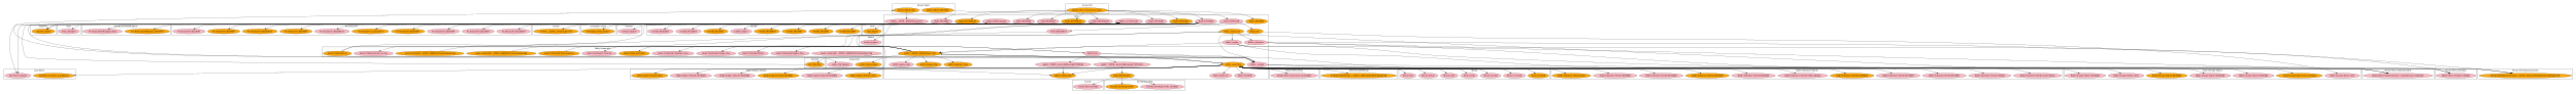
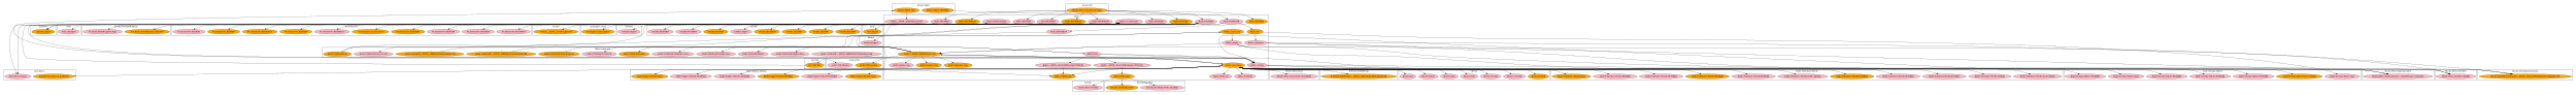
  digraph {
    fontname="Noto Serif"
    node [fillcolor=lightpink fontname="Noto Serif" style=filled]
    edge [fontname="Noto Serif"]
    "Hailo::Tokenizer::Words::BEGIN@7"
    "Hailo::Tokenizer::Words::make_tokens"
    "Hailo::Tokenizer::Words::CORE:regcomp"
    "Hailo::Tokenizer::Words::BEGIN@8"
    "Hailo::Tokenizer::Words::BEGIN@9" [fillcolor=orange]
    "Hailo::Tokenizer::Words::BEGIN@6"
    "Hailo::Tokenizer::Words::BEGIN@5"
    "Hailo::Tokenizer::Words::meta" [fillcolor=orange]
    "Hailo::Tokenizer::Words::CORE:qr"
    "Hailo::Tokenizer::Words::BEGIN@4"
    "Hailo::Tokenizer::Words::BEGIN@3" [fillcolor=orange]
    "Mouse::Meta::Attribute::builder"
    "Encode::find_encoding"
    "Mouse::Meta::Class::make_immutable"
    "strict::unimport"
    n16 [label="Encode::Encoding::needs_encoding"]
    "Encode::Encoding::renew" [fillcolor=orange]
    "Mouse::Util::TypeConstraints::__ANON__[Mouse/Util/TypeConstraints.pm:217]" [fillcolor=orange]
    "IO::Interactive::BEGIN@37"
    "IO::Interactive::BEGIN@3"
    "IO::Interactive::BEGIN@6"
    "IO::Interactive::BEGIN@76" [fillcolor=orange]
    "IO::Interactive::is_interactive" [fillcolor=orange]
    "IO::Interactive::BEGIN@115"
    "IO::Interactive::BEGIN@8" [fillcolor=orange]
    "IO::Interactive::BEGIN@123" [fillcolor=orange]
    "IO::Interactive::BEGIN@7" [fillcolor=orange]
    "IO::Interactive::BEGIN@5"
    "version::__ANON__[version.pm:151]" [fillcolor=orange]
    "constant::import"
    "Exporter::import" [fillcolor=orange]
    "B::Hooks::EndOfScope::__ANON__[B/Hooks/EndOfScope.pm:26]" [fillcolor=orange]
    "Hailo::Engine::Default::learn" [fillcolor=orange]
    "Hailo::Engine::Default::BEGIN@6"
    "Hailo::Engine::Default::BEGIN@4"
    "Hailo::Engine::Default::meta" [fillcolor=orange]
    "Hailo::Engine::Default::BEGIN@3"
    "Hailo::Engine::Default::BEGIN@5" [fillcolor=orange]
    "Hailo::Storage::SQLite::BEGIN@3"
    "Hailo::Storage::SQLite::BEGIN@5"
    "Hailo::Storage::SQLite::BEGIN@4"
-   "Hailo::Storage::SQLite::BEGIN@6" [fillcolor=orange]
+   "Hailo::Storage::SQLite::BEGIN@6"
    "Hailo::Storage::SQLite::save"
    "Hailo::Storage::SQLite::meta"
    "Hailo::Storage::SQLite::start_training" [fillcolor=orange]
    "List::Util::first" [fillcolor=orange]
    "feature::import"
    "autodie::BEGIN@6" [fillcolor=orange]
    "autodie::BEGIN@3" [fillcolor=orange]
    "autodie::BEGIN@4" [fillcolor=orange]
    "autodie::BEGIN@35" [fillcolor=orange]
    "autodie::import"
    "autodie::BEGIN@2" [fillcolor=orange]
    "autodie::BEGIN@10"
    "autodie::BEGIN@14"
    "Mouse::Meta::TypeConstraint::_compiled_type_constraint"
    "Any::Moose::import"
    "Any::Moose::moose_is_preferred" [fillcolor=orange]
    "Scalar::Util::blessed"
    "Scalar::Util::weaken" [fillcolor=orange]
    "Hailo::BEGIN@7"
    "Hailo::CORE:regcomp"
    "Hailo::engine_args"
    "Hailo::__ANON__[lib/Hailo.pm:111]"
-   "Hailo::CORE:open" [fillcolor=orange label="Hailo::BEGIN:open"]
+   "Hailo::CORE:open" [fillcolor=orange]
    "Hailo::__ANON__[(eval 29)[Fatal.pm:1102]:127]"
    "Hailo::PLUGINS"
    "Hailo::BEGIN@123" [fillcolor=orange]
    "Hailo::__ANON__[lib/Hailo.pm:170]" [fillcolor=orange]
    "Hailo::BEGIN@3.8"
    "Hailo::_learn_one" [fillcolor=orange]
    "Hailo::CORE:sort"
    "Hailo::train"
    "Hailo::storage_args" [fillcolor=orange]
    "Hailo::BEGIN@178"
    "Hailo::_is_interactive"
    "Hailo::tokenizer_args" [fillcolor=orange]
    "Hailo::BEGIN@6.10" [fillcolor=orange]
    "Hailo::BEGIN@9"
    "Hailo::BEGIN@11" [fillcolor=orange]
    "Hailo::_storage"
    "Hailo::DEMOLISH"
    "Hailo::BEGIN@8"
    "Hailo::BEGIN@4"
    "Hailo::__ANON__[(eval 30)[Fatal.pm:1188]:47]"
    "Hailo::_new_class" [fillcolor=orange]
    "Hailo::_tokenizer"
    "Hailo::_engine"
    "Hailo::BEGIN@5"
    "Hailo::save" [fillcolor=orange]
    "Hailo::BEGIN@3" [fillcolor=orange]
    "Hailo::CORE:match" [fillcolor=orange]
    "Mouse::extends" [fillcolor=orange]
    "Mouse::override"
    "Mouse::around"
    "Mouse::with"
    "Mouse::after"
    "Mouse::before"
    "Mouse::has"
    "Mouse::Object::new" [fillcolor=orange]
    "Mouse::Object::DESTROY" [fillcolor=orange]
    "Tie::Hash::NamedCapture::TIEHASH" [fillcolor=orange]
    "Tie::Hash::NamedCapture::flags"
    "Mouse::Util::_try_load_one_class" [fillcolor=orange]
    "Fatal::import" [fillcolor=orange]
    "namespace::clean::import" [fillcolor=orange]
    "Hailo::Command::__ANON__[lib/Hailo/Command.pm:59]" [fillcolor=orange]
    "Hailo::Command::storage_class"
    "Hailo::Command::order" [fillcolor=orange]
    "Hailo::Command::__ANON__[lib/Hailo/Command.pm:234]"
    "Hailo::Command::_train_fh"
    "Hailo::Command::tokenizer_class"
    "Hailo::Command::train_progress" [fillcolor=orange]
    "Hailo::Command::engine_class"
    "Hailo::Command::__ANON__[lib/Hailo/Command.pm:298]" [fillcolor=orange]
    "Hailo::Command::save_on_exit"
    "Hailo::Command::brain"
    "Hailo::Command::run" [fillcolor=orange]
    subgraph cluster_1 {
      label="Hailo::Tokenizer::Words"
      "Hailo::Tokenizer::Words::BEGIN@7"
      "Hailo::Tokenizer::Words::make_tokens"
      "Hailo::Tokenizer::Words::CORE:regcomp"
      "Hailo::Tokenizer::Words::BEGIN@8"
      "Hailo::Tokenizer::Words::BEGIN@9"
      "Hailo::Tokenizer::Words::BEGIN@6"
      "Hailo::Tokenizer::Words::BEGIN@5"
      "Hailo::Tokenizer::Words::meta"
      "Hailo::Tokenizer::Words::CORE:qr"
      "Hailo::Tokenizer::Words::BEGIN@4"
      "Hailo::Tokenizer::Words::BEGIN@3"
    }
    subgraph cluster_2 {
      label="Mouse::Meta::Attribute"
      "Mouse::Meta::Attribute::builder"
    }
    subgraph cluster_3 {
      label=Encode
      "Encode::find_encoding"
    }
    subgraph cluster_4 {
      label="Mouse::Meta::Class"
      "Mouse::Meta::Class::make_immutable"
    }
    subgraph cluster_5 {
      label="strict"
      "strict::unimport"
    }
    subgraph cluster_6 {
      label="Encode::Encoding"
      n16
      "Encode::Encoding::renew"
    }
    subgraph cluster_7 {
      label="Mouse::Util::TypeConstraints"
      "Mouse::Util::TypeConstraints::__ANON__[Mouse/Util/TypeConstraints.pm:217]"
    }
    subgraph cluster_8 {
      label="IO::Interactive"
      "IO::Interactive::BEGIN@37"
      "IO::Interactive::BEGIN@3"
      "IO::Interactive::BEGIN@6"
      "IO::Interactive::BEGIN@76"
      "IO::Interactive::is_interactive"
      "IO::Interactive::BEGIN@115"
      "IO::Interactive::BEGIN@8"
      "IO::Interactive::BEGIN@123"
      "IO::Interactive::BEGIN@7"
      "IO::Interactive::BEGIN@5"
    }
    subgraph cluster_9 {
      label=version
      "version::__ANON__[version.pm:151]"
    }
    subgraph cluster_10 {
      label=constant
      "constant::import"
    }
    subgraph cluster_11 {
      label=Exporter
      "Exporter::import"
    }
    subgraph cluster_12 {
      label="B::Hooks::EndOfScope"
      "B::Hooks::EndOfScope::__ANON__[B/Hooks/EndOfScope.pm:26]"
    }
    subgraph cluster_13 {
      label="Hailo::Engine::Default"
      "Hailo::Engine::Default::learn"
      "Hailo::Engine::Default::BEGIN@6"
      "Hailo::Engine::Default::BEGIN@4"
      "Hailo::Engine::Default::meta"
      "Hailo::Engine::Default::BEGIN@3"
      "Hailo::Engine::Default::BEGIN@5"
    }
    subgraph cluster_14 {
      label="Hailo::Storage::SQLite"
      "Hailo::Storage::SQLite::BEGIN@3"
      "Hailo::Storage::SQLite::BEGIN@5"
      "Hailo::Storage::SQLite::BEGIN@4"
      "Hailo::Storage::SQLite::BEGIN@6"
      "Hailo::Storage::SQLite::save"
      "Hailo::Storage::SQLite::meta"
      "Hailo::Storage::SQLite::start_training"
    }
    subgraph cluster_15 {
      label="List::Util"
      "List::Util::first"
    }
    subgraph cluster_16 {
      label=feature
      "feature::import"
    }
    subgraph cluster_17 {
      label=autodie
      "autodie::BEGIN@6"
      "autodie::BEGIN@3"
      "autodie::BEGIN@4"
      "autodie::BEGIN@35"
      "autodie::import"
      "autodie::BEGIN@2"
      "autodie::BEGIN@10"
      "autodie::BEGIN@14"
    }
    subgraph cluster_18 {
      label="Mouse::Meta::TypeConstraint"
      "Mouse::Meta::TypeConstraint::_compiled_type_constraint"
    }
    subgraph cluster_19 {
      label="Any::Moose"
      "Any::Moose::import"
      "Any::Moose::moose_is_preferred"
    }
    subgraph cluster_20 {
      label="Scalar::Util"
      "Scalar::Util::blessed"
      "Scalar::Util::weaken"
    }
    subgraph cluster_21 {
      label=Hailo
      "Hailo::BEGIN@7"
      "Hailo::CORE:regcomp"
      "Hailo::engine_args"
      "Hailo::__ANON__[lib/Hailo.pm:111]"
      "Hailo::CORE:open"
      "Hailo::__ANON__[(eval 29)[Fatal.pm:1102]:127]"
      "Hailo::PLUGINS"
      "Hailo::BEGIN@123"
      "Hailo::__ANON__[lib/Hailo.pm:170]"
      "Hailo::BEGIN@3.8"
      "Hailo::_learn_one"
      "Hailo::CORE:sort"
      "Hailo::train"
      "Hailo::storage_args"
      "Hailo::BEGIN@178"
      "Hailo::_is_interactive"
      "Hailo::tokenizer_args"
      "Hailo::BEGIN@6.10"
      "Hailo::BEGIN@9"
      "Hailo::BEGIN@11"
      "Hailo::_storage"
      "Hailo::DEMOLISH"
      "Hailo::BEGIN@8"
      "Hailo::BEGIN@4"
      "Hailo::__ANON__[(eval 30)[Fatal.pm:1188]:47]"
      "Hailo::_new_class"
      "Hailo::_tokenizer"
      "Hailo::_engine"
      "Hailo::BEGIN@5"
      "Hailo::save"
      "Hailo::BEGIN@3"
      "Hailo::CORE:match"
    }
    subgraph cluster_22 {
      label=Mouse
      "Mouse::extends"
      "Mouse::override"
      "Mouse::around"
      "Mouse::with"
      "Mouse::after"
      "Mouse::before"
      "Mouse::has"
    }
    subgraph cluster_23 {
      label="Mouse::Object"
      "Mouse::Object::new"
      "Mouse::Object::DESTROY"
    }
    subgraph cluster_24 {
      label="Tie::Hash::NamedCapture"
      "Tie::Hash::NamedCapture::TIEHASH"
      "Tie::Hash::NamedCapture::flags"
    }
    subgraph cluster_25 {
      label="Mouse::Util"
      "Mouse::Util::_try_load_one_class"
    }
    subgraph cluster_26 {
      label=Fatal
      "Fatal::import"
    }
    subgraph cluster_27 {
      label="namespace::clean"
      "namespace::clean::import"
    }
    subgraph cluster_28 {
      label="Hailo::Command"
      "Hailo::Command::__ANON__[lib/Hailo/Command.pm:59]"
      "Hailo::Command::storage_class"
      "Hailo::Command::order"
      "Hailo::Command::__ANON__[lib/Hailo/Command.pm:234]"
      "Hailo::Command::_train_fh"
      "Hailo::Command::tokenizer_class"
      "Hailo::Command::train_progress"
      "Hailo::Command::engine_class"
      "Hailo::Command::__ANON__[lib/Hailo/Command.pm:298]"
      "Hailo::Command::save_on_exit"
      "Hailo::Command::brain"
      "Hailo::Command::run"
    }
    "List::Util::first" -> "Hailo::CORE:regcomp"
    "List::Util::first" -> "Hailo::CORE:match"
    "Hailo::BEGIN@7" -> "Exporter::import"
    "Hailo::CORE:open" -> "Encode::find_encoding"
    "Hailo::CORE:open" -> n16
    "Hailo::CORE:open" -> "Encode::Encoding::renew"
    "Hailo::__ANON__[(eval 29)[Fatal.pm:1102]:127]" -> "Hailo::CORE:open"
    "Hailo::BEGIN@123" -> "strict::unimport"
    "Hailo::__ANON__[lib/Hailo.pm:170]" -> "Scalar::Util::weaken"
    "Hailo::__ANON__[lib/Hailo.pm:170]" -> "Hailo::engine_args"
    "Hailo::__ANON__[lib/Hailo.pm:170]" -> "Hailo::storage_args"
    "Hailo::__ANON__[lib/Hailo.pm:170]" -> "Hailo::tokenizer_args"
    "Hailo::__ANON__[lib/Hailo.pm:170]" -> "Hailo::_storage"
    "Hailo::__ANON__[lib/Hailo.pm:170]" -> "Hailo::_new_class"
    "Hailo::__ANON__[lib/Hailo.pm:170]" -> "Hailo::Command::storage_class"
    "Hailo::__ANON__[lib/Hailo.pm:170]" -> "Hailo::Command::order"
    "Hailo::__ANON__[lib/Hailo.pm:170]" -> "Hailo::Command::tokenizer_class"
    "Hailo::__ANON__[lib/Hailo.pm:170]" -> "Hailo::Command::engine_class"
    "Hailo::__ANON__[lib/Hailo.pm:170]" -> "Hailo::Command::brain"
    "Hailo::BEGIN@3.8" -> "feature::import"
    "Hailo::_learn_one" -> "Hailo::Tokenizer::Words::make_tokens"
    "Hailo::_learn_one" -> "Hailo::Engine::Default::learn"
-   "Hailo::_learn_one" -> "Hailo::_tokenizer"
+   "Hailo::save" -> "Hailo::_tokenizer"
    "Hailo::_learn_one" -> "Hailo::_engine"
    "Hailo::train" -> "Hailo::Storage::SQLite::start_training"
    "Hailo::train" -> "Hailo::__ANON__[(eval 29)[Fatal.pm:1102]:127]"
    "Hailo::train" -> "Hailo::_storage"
    "Hailo::train" -> "Hailo::__ANON__[(eval 30)[Fatal.pm:1188]:47]"
    "Hailo::train" -> "Hailo::Command::_train_fh"
    "Hailo::BEGIN@178" -> "Tie::Hash::NamedCapture::TIEHASH"
    "Hailo::BEGIN@178" -> "Tie::Hash::NamedCapture::flags"
    "Hailo::_is_interactive" -> "IO::Interactive::BEGIN@37"
    "Hailo::_is_interactive" -> "IO::Interactive::BEGIN@3"
    "Hailo::_is_interactive" -> "IO::Interactive::BEGIN@6"
    "Hailo::_is_interactive" -> "IO::Interactive::BEGIN@76"
    "Hailo::_is_interactive" -> "IO::Interactive::is_interactive"
    "Hailo::_is_interactive" -> "IO::Interactive::BEGIN@115"
    "Hailo::_is_interactive" -> "IO::Interactive::BEGIN@8"
    "Hailo::_is_interactive" -> "IO::Interactive::BEGIN@123"
    "Hailo::_is_interactive" -> "IO::Interactive::BEGIN@7"
    "Hailo::_is_interactive" -> "IO::Interactive::BEGIN@5"
    "Hailo::_is_interactive" -> "version::__ANON__[version.pm:151]"
    "Hailo::BEGIN@6.10" -> "Any::Moose::import"
    "Hailo::BEGIN@9" -> "namespace::clean::import"
    "Hailo::BEGIN@11" -> "constant::import"
    "Hailo::_storage" -> "Mouse::Meta::Attribute::builder"
    "Hailo::_storage" -> "Mouse::Util::TypeConstraints::__ANON__[Mouse/Util/TypeConstraints.pm:217]"
    "Hailo::_storage" -> "Mouse::Meta::TypeConstraint::_compiled_type_constraint"
    "Hailo::_storage" -> "Hailo::__ANON__[lib/Hailo.pm:170]"
    "Hailo::DEMOLISH" -> "Scalar::Util::blessed"
    "Hailo::DEMOLISH" -> "Hailo::save"
    "Hailo::DEMOLISH" -> "Hailo::Command::save_on_exit"
    "Hailo::BEGIN@8" -> "Exporter::import"
    "Hailo::BEGIN@4" -> "autodie::BEGIN@6"
    "Hailo::BEGIN@4" -> "autodie::BEGIN@3"
    "Hailo::BEGIN@4" -> "autodie::BEGIN@4"
    "Hailo::BEGIN@4" -> "autodie::BEGIN@35"
    "Hailo::BEGIN@4" -> "autodie::import"
    "Hailo::BEGIN@4" -> "autodie::BEGIN@2"
    "Hailo::BEGIN@4" -> "autodie::BEGIN@10"
    "Hailo::BEGIN@4" -> "autodie::BEGIN@14"
    "Hailo::BEGIN@4" -> "Fatal::import"
    "Hailo::__ANON__[(eval 30)[Fatal.pm:1188]:47]" -> "Hailo::CORE:match"
    "Hailo::_new_class" -> "Hailo::Tokenizer::Words::BEGIN@7"
    "Hailo::_new_class" -> "Hailo::Tokenizer::Words::CORE:regcomp"
    "Hailo::_new_class" -> "Hailo::Tokenizer::Words::BEGIN@8"
    "Hailo::_new_class" -> "Hailo::Tokenizer::Words::BEGIN@9"
    "Hailo::_new_class" -> "Hailo::Tokenizer::Words::BEGIN@6"
    "Hailo::_new_class" -> "Hailo::Tokenizer::Words::BEGIN@5"
    "Hailo::_new_class" -> "Hailo::Tokenizer::Words::meta"
    "Hailo::_new_class" -> "Hailo::Tokenizer::Words::CORE:qr"
    "Hailo::_new_class" -> "Hailo::Tokenizer::Words::BEGIN@4"
    "Hailo::_new_class" -> "Hailo::Tokenizer::Words::BEGIN@3"
    "Hailo::_new_class" -> "Mouse::Meta::Class::make_immutable"
    "Hailo::_new_class" -> "B::Hooks::EndOfScope::__ANON__[B/Hooks/EndOfScope.pm:26]"
    "Hailo::_new_class" -> "Hailo::Engine::Default::BEGIN@6"
    "Hailo::_new_class" -> "Hailo::Engine::Default::BEGIN@4"
    "Hailo::_new_class" -> "Hailo::Engine::Default::meta"
    "Hailo::_new_class" -> "Hailo::Engine::Default::BEGIN@3"
    "Hailo::_new_class" -> "Hailo::Engine::Default::BEGIN@5"
    "Hailo::_new_class" -> "Hailo::Storage::SQLite::BEGIN@3"
    "Hailo::_new_class" -> "Hailo::Storage::SQLite::BEGIN@5"
    "Hailo::_new_class" -> "Hailo::Storage::SQLite::BEGIN@4"
    "Hailo::_new_class" -> "Hailo::Storage::SQLite::BEGIN@6"
    "Hailo::_new_class" -> "Hailo::Storage::SQLite::meta"
    "Hailo::_new_class" -> "List::Util::first"
    "Hailo::_new_class" -> "Any::Moose::moose_is_preferred"
    "Hailo::_new_class" -> "Hailo::PLUGINS"
    "Hailo::_new_class" -> "Hailo::CORE:sort"
    "Hailo::_new_class" -> "Hailo::CORE:match"
    "Hailo::_new_class" -> "Mouse::extends"
    "Hailo::_new_class" -> "Mouse::override"
    "Hailo::_new_class" -> "Mouse::around"
    "Hailo::_new_class" -> "Mouse::with"
    "Hailo::_new_class" -> "Mouse::after"
    "Hailo::_new_class" -> "Mouse::before"
    "Hailo::_new_class" -> "Mouse::has"
    "Hailo::_new_class" -> "Mouse::Object::new"
    "Hailo::_tokenizer" -> "Mouse::Meta::Attribute::builder"
    "Hailo::_tokenizer" -> "Mouse::Util::TypeConstraints::__ANON__[Mouse/Util/TypeConstraints.pm:217]"
    "Hailo::_tokenizer" -> "Mouse::Meta::TypeConstraint::_compiled_type_constraint"
    "Hailo::_tokenizer" -> "Hailo::__ANON__[lib/Hailo.pm:170]"
    "Hailo::_engine" -> "Mouse::Meta::Attribute::builder"
    "Hailo::_engine" -> "Mouse::Util::TypeConstraints::__ANON__[Mouse/Util/TypeConstraints.pm:217]"
    "Hailo::_engine" -> "Mouse::Meta::TypeConstraint::_compiled_type_constraint"
    "Hailo::_engine" -> "Hailo::__ANON__[lib/Hailo.pm:170]"
    "Hailo::BEGIN@5" -> "Any::Moose::import"
    "Hailo::save" -> "Hailo::Storage::SQLite::save"
    "Hailo::save" -> "Hailo::_storage"
    "Hailo::BEGIN@3" -> "Hailo::BEGIN@3.8"
    "Mouse::Object::new" -> "Hailo::__ANON__[lib/Hailo.pm:111]"
    "Mouse::Object::DESTROY" -> "Hailo::DEMOLISH"
    "Mouse::Util::_try_load_one_class" -> "Hailo::BEGIN@7"
    "Mouse::Util::_try_load_one_class" -> "Hailo::BEGIN@123"
    "Mouse::Util::_try_load_one_class" -> "Hailo::BEGIN@178"
    "Mouse::Util::_try_load_one_class" -> "Hailo::BEGIN@6.10"
    "Mouse::Util::_try_load_one_class" -> "Hailo::BEGIN@9"
    "Mouse::Util::_try_load_one_class" -> "Hailo::BEGIN@11"
    "Mouse::Util::_try_load_one_class" -> "Hailo::BEGIN@8"
    "Mouse::Util::_try_load_one_class" -> "Hailo::BEGIN@4"
    "Mouse::Util::_try_load_one_class" -> "Hailo::BEGIN@5"
    "Mouse::Util::_try_load_one_class" -> "Hailo::BEGIN@3"
    "Hailo::Command::__ANON__[lib/Hailo/Command.pm:59]" -> "Hailo::_is_interactive"
    "Hailo::Command::__ANON__[lib/Hailo/Command.pm:234]" -> "Hailo::_storage"
    "Hailo::Command::train_progress" -> "Hailo::_learn_one"
    "Hailo::Command::__ANON__[lib/Hailo/Command.pm:298]" -> "Hailo::_is_interactive"
    "Hailo::Command::run" -> "Hailo::train"
    "Hailo::Command::run" -> "Hailo::_is_interactive"
    "Hailo::Command::run" -> "Hailo::_storage"
  }
